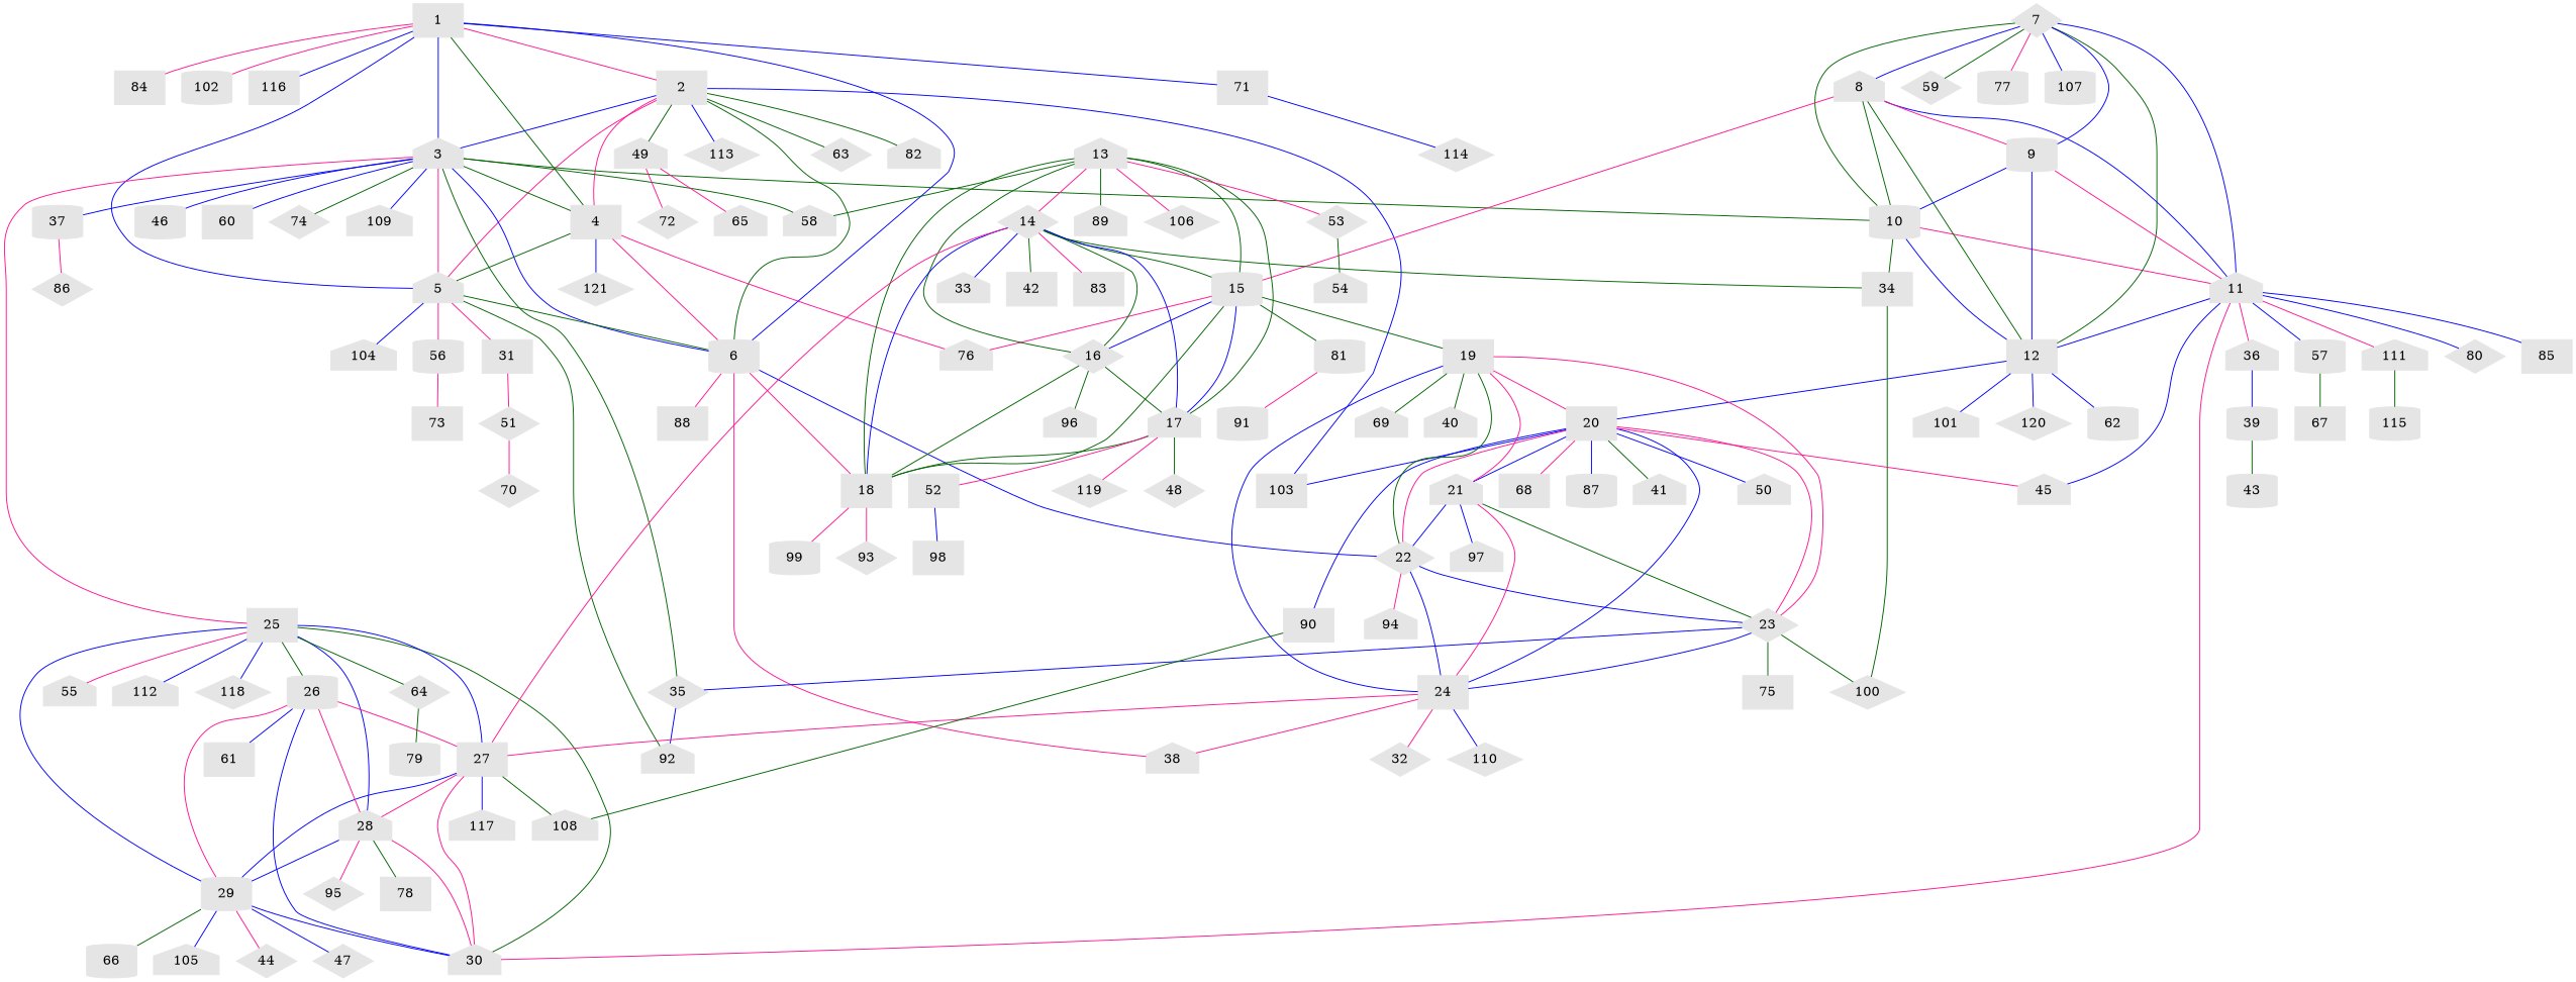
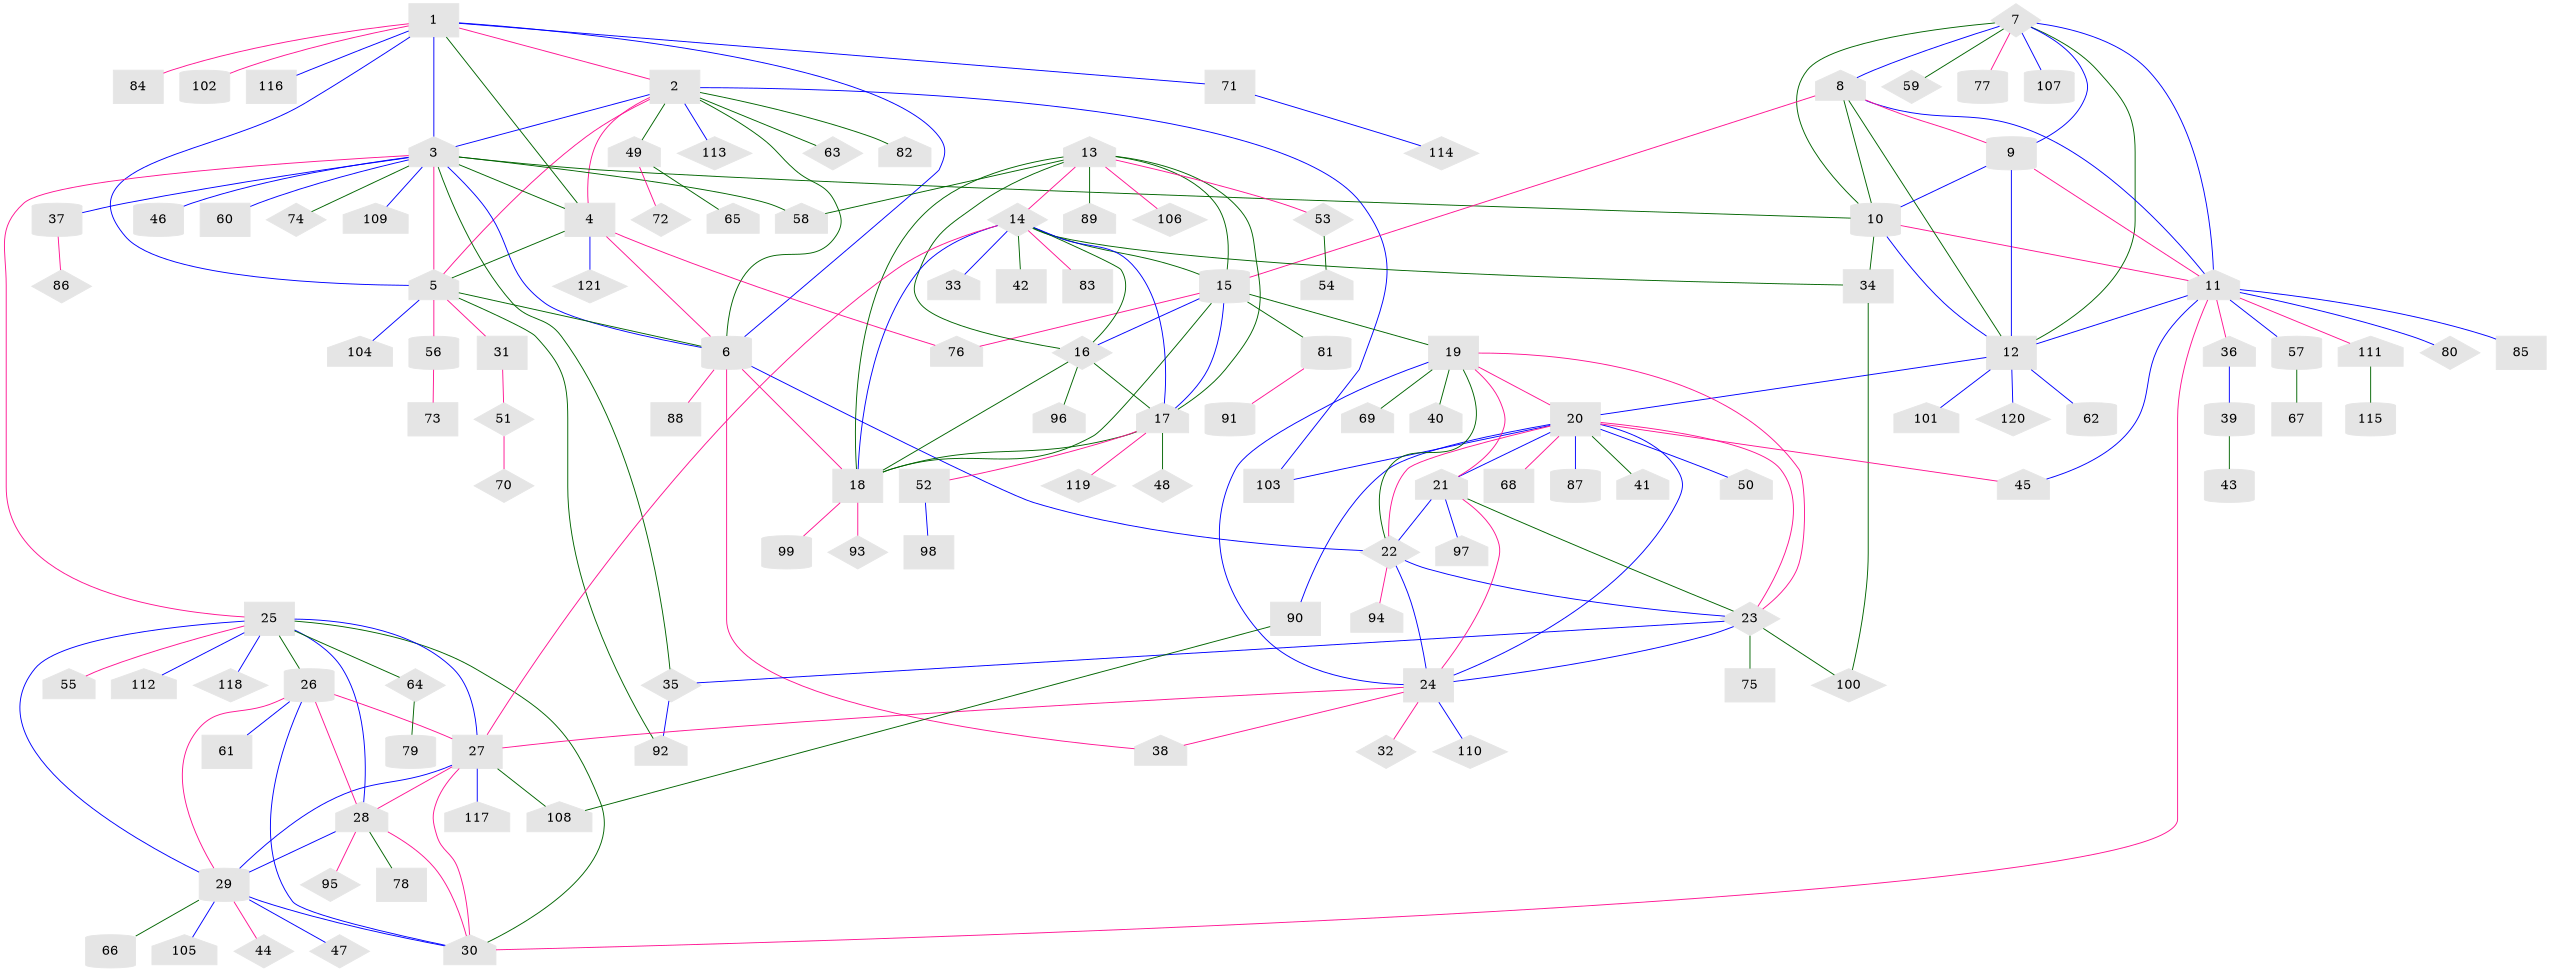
  graph {
    node [color=gray90 shape=house style=filled]
    edge [color=blue]
    1 [shape=box]
    2 [shape=box]
    3
    4 [shape=box]
    5
    6 [shape=cylinder]
    71 [shape=box]
    84 [shape=box]
    102 [shape=cylinder]
    116 [shape=box]
    49
    63 [shape=diamond]
    82
    103 [shape=box]
    113 [shape=diamond]
    10 [shape=cylinder]
    25 [shape=box]
    35 [shape=diamond]
    37 [shape=cylinder]
    46 [shape=cylinder]
    58
    60 [shape=box]
    74 [shape=diamond]
    109
    76
    121 [shape=diamond]
    31 [shape=box]
    56 [shape=cylinder]
    92
    104
    18 [shape=box]
    22 [shape=diamond]
    38
    88 [shape=box]
    114 [shape=diamond]
    65
    72 [shape=diamond]
    11
    12 [shape=box]
    34 [shape=box]
    30
    27 [shape=box]
    26 [shape=cylinder]
    28
    29 [shape=cylinder]
    55
    64 [shape=diamond]
    112
    118 [shape=diamond]
    39 [shape=cylinder]
    36
    86 [shape=diamond]
    51 [shape=diamond]
    73 [shape=box]
    93 [shape=diamond]
    99 [shape=cylinder]
    23 [shape=diamond]
    24 [shape=box]
    94
    7 [shape=diamond]
    8
    9 [shape=cylinder]
    59 [shape=diamond]
    77 [shape=cylinder]
    107 [shape=cylinder]
    15 [shape=cylinder]
    45
    57 [shape=cylinder]
    80 [shape=diamond]
    85 [shape=box]
    111
    20 [shape=box]
    62 [shape=cylinder]
    101
    120 [shape=diamond]
    16 [shape=diamond]
    17
    19 [shape=box]
    81 [shape=cylinder]
    100 [shape=diamond]
    67 [shape=box]
    115 [shape=cylinder]
    21
    41
    50
    68 [shape=box]
    87 [shape=cylinder]
    90 [shape=box]
    13
    14 [shape=diamond]
    53 [shape=diamond]
    89
    106 [shape=diamond]
    33
    42 [shape=box]
    83 [shape=box]
    96
    48 [shape=diamond]
    52 [shape=box]
    119 [shape=diamond]
    54
    108
    117
    40
    69
    91 [shape=cylinder]
    98 [shape=box]
    97
    75 [shape=box]
    32 [shape=diamond]
    110 [shape=diamond]
    61 [shape=box]
    78 [shape=box]
    95 [shape=diamond]
    44 [shape=diamond]
    47 [shape=diamond]
    66 [shape=cylinder]
    105
    79 [shape=cylinder]
    70 [shape=diamond]
    43 [shape=cylinder]
    1 -- 2 [color=deeppink]
    1 -- 3
    1 -- 4 [color=darkgreen]
    1 -- 5
    1 -- 6
    1 -- 71
    1 -- 84 [color=deeppink]
    1 -- 102 [color=deeppink]
    1 -- 116
    2 -- 3
    2 -- 4 [color=deeppink]
    2 -- 5 [color=deeppink]
    2 -- 6 [color=darkgreen]
    2 -- 49 [color=darkgreen]
    2 -- 63 [color=darkgreen]
    2 -- 82 [color=darkgreen]
    2 -- 103
    2 -- 113
    3 -- 4 [color=darkgreen]
    3 -- 5 [color=deeppink]
    3 -- 6
    3 -- 10 [color=darkgreen]
    3 -- 25 [color=deeppink]
    3 -- 35 [color=darkgreen]
    3 -- 37
    3 -- 46
    3 -- 58 [color=darkgreen]
    3 -- 60
    3 -- 74 [color=darkgreen]
    3 -- 109
    4 -- 5 [color=darkgreen]
    4 -- 6 [color=deeppink]
    4 -- 76 [color=deeppink]
    4 -- 121
    5 -- 6 [color=darkgreen]
    5 -- 31 [color=deeppink]
    5 -- 56 [color=deeppink]
    5 -- 92 [color=darkgreen]
    5 -- 104
    6 -- 18 [color=deeppink]
    6 -- 22
    6 -- 38 [color=deeppink]
    6 -- 88 [color=deeppink]
    71 -- 114
-   49 -- 65 [color=deeppink]
+   49 -- 65 [color=darkgreen]
    49 -- 72 [color=deeppink]
    10 -- 11 [color=deeppink]
    10 -- 12
    10 -- 34 [color=darkgreen]
    25 -- 30 [color=darkgreen]
    25 -- 27
    25 -- 26 [color=darkgreen]
    25 -- 28
    25 -- 29
    25 -- 55 [color=deeppink]
    25 -- 64 [color=darkgreen]
    25 -- 112
    25 -- 118
    35 -- 92
    37 -- 86 [color=deeppink]
    31 -- 51 [color=deeppink]
    56 -- 73 [color=deeppink]
    18 -- 93 [color=deeppink]
    18 -- 99 [color=deeppink]
    22 -- 23
    22 -- 24
    22 -- 94 [color=deeppink]
    11 -- 12
    11 -- 30 [color=deeppink]
    11 -- 36 [color=deeppink]
    11 -- 45
    11 -- 57
    11 -- 80
    11 -- 85
    11 -- 111 [color=deeppink]
    12 -- 20
    12 -- 62
    12 -- 101
    12 -- 120
    34 -- 100 [color=darkgreen]
    27 -- 30 [color=deeppink]
    27 -- 28 [color=deeppink]
    27 -- 29
    27 -- 108 [color=darkgreen]
    27 -- 117
    26 -- 30
    26 -- 27 [color=deeppink]
    26 -- 28 [color=deeppink]
    26 -- 29 [color=deeppink]
    26 -- 61
    28 -- 30 [color=deeppink]
    28 -- 29
    28 -- 78 [color=darkgreen]
    28 -- 95 [color=deeppink]
    29 -- 30
    29 -- 44 [color=deeppink]
    29 -- 47
    29 -- 66 [color=darkgreen]
    29 -- 105
    64 -- 79 [color=darkgreen]
    39 -- 43 [color=darkgreen]
    36 -- 39
    51 -- 70 [color=deeppink]
    23 -- 35
    23 -- 24
    23 -- 100 [color=darkgreen]
    23 -- 75 [color=darkgreen]
    24 -- 38 [color=deeppink]
    24 -- 27 [color=deeppink]
    24 -- 32 [color=deeppink]
    24 -- 110
    7 -- 10 [color=darkgreen]
    7 -- 11
    7 -- 12 [color=darkgreen]
    7 -- 8
    7 -- 9
    7 -- 59 [color=darkgreen]
    7 -- 77 [color=deeppink]
    7 -- 107
    8 -- 10 [color=darkgreen]
    8 -- 11
    8 -- 12 [color=darkgreen]
    8 -- 9 [color=deeppink]
    8 -- 15 [color=deeppink]
    9 -- 10
    9 -- 11 [color=deeppink]
    9 -- 12
    15 -- 76 [color=deeppink]
    15 -- 18 [color=darkgreen]
    15 -- 16
    15 -- 17
    15 -- 19 [color=darkgreen]
    15 -- 81 [color=darkgreen]
    57 -- 67 [color=darkgreen]
    111 -- 115 [color=darkgreen]
    20 -- 103
    20 -- 22 [color=deeppink]
    20 -- 23 [color=deeppink]
    20 -- 24
    20 -- 45 [color=deeppink]
    20 -- 21
    20 -- 41 [color=darkgreen]
    20 -- 50
    20 -- 68 [color=deeppink]
    20 -- 87
    20 -- 90
    16 -- 18 [color=darkgreen]
    16 -- 17 [color=darkgreen]
    16 -- 96 [color=darkgreen]
    17 -- 18 [color=darkgreen]
    17 -- 48 [color=darkgreen]
    17 -- 52 [color=deeppink]
    17 -- 119 [color=deeppink]
    19 -- 22 [color=darkgreen]
    19 -- 23 [color=deeppink]
    19 -- 24
    19 -- 20 [color=deeppink]
    19 -- 21 [color=deeppink]
    19 -- 40 [color=darkgreen]
    19 -- 69 [color=darkgreen]
    81 -- 91 [color=deeppink]
    21 -- 22
    21 -- 23 [color=darkgreen]
    21 -- 24 [color=deeppink]
    21 -- 97
    90 -- 108 [color=darkgreen]
    13 -- 58 [color=darkgreen]
    13 -- 18 [color=darkgreen]
    13 -- 15 [color=darkgreen]
    13 -- 16 [color=darkgreen]
    13 -- 17 [color=darkgreen]
    13 -- 14 [color=deeppink]
    13 -- 53 [color=deeppink]
    13 -- 89 [color=darkgreen]
    13 -- 106 [color=deeppink]
    14 -- 18
    14 -- 34 [color=darkgreen]
    14 -- 27 [color=deeppink]
    14 -- 15 [color=darkgreen]
    14 -- 16 [color=darkgreen]
    14 -- 17
    14 -- 33
    14 -- 42 [color=darkgreen]
    14 -- 83 [color=deeppink]
    53 -- 54 [color=darkgreen]
    52 -- 98
  }
